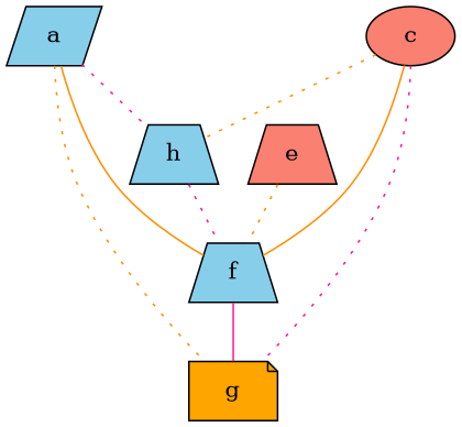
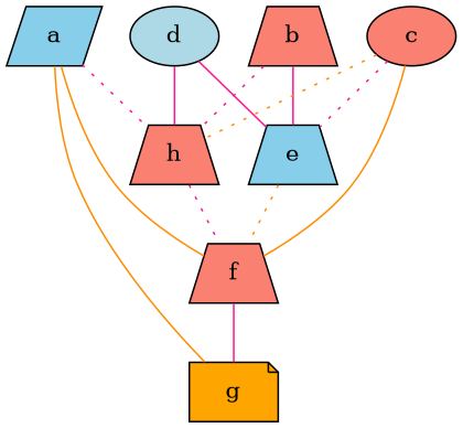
  graph {
    node [fillcolor=skyblue shape=trapezium style=filled]
    edge [color=deeppink]
    a [shape=parallelogram]
-   f
+   f [fillcolor=salmon]
    g [fillcolor=orange shape=note]
-   h
-   e [fillcolor=salmon]
+   h [fillcolor=salmon]
+   b [fillcolor=salmon]
+   e
    c [fillcolor=salmon shape=ellipse]
+   d [fillcolor=lightblue shape=ellipse]
    a -- f [color=darkorange]
-   a -- g [color=darkorange style=dotted]
+   a -- g [color=darkorange]
    a -- h [style=dotted]
    f -- g
    h -- f [style=dotted]
+   b -- h [style=dotted]
+   b -- e
    e -- f [color=darkorange style=dotted]
    c -- f [color=darkorange]
-   c -- g [style=dotted]
+   c -- e [style=dotted]
    c -- h [color=darkorange style=dotted]
+   d -- h
+   d -- e
  }
